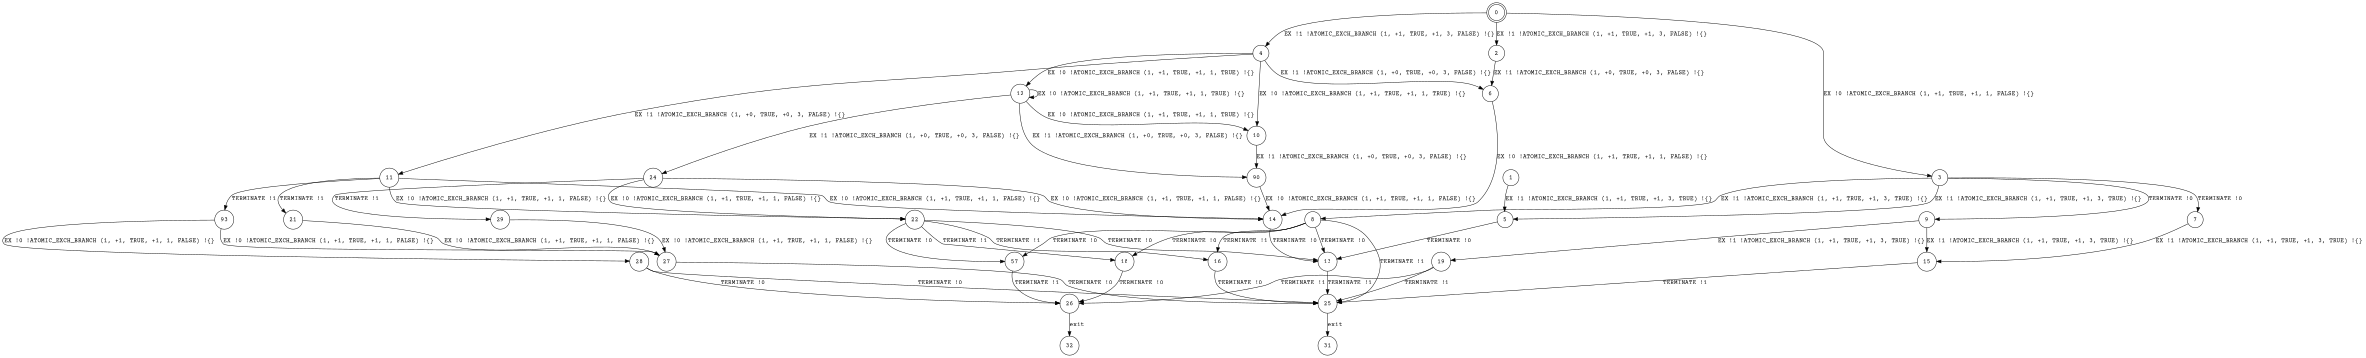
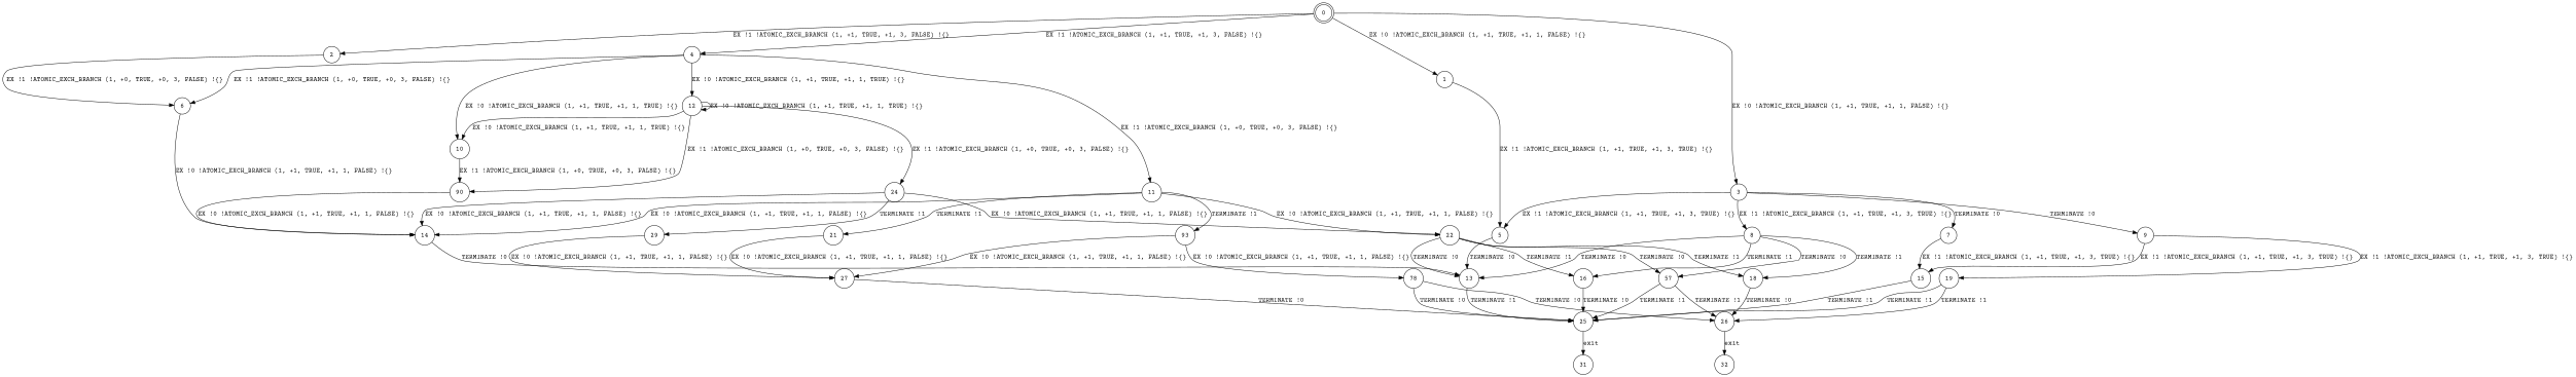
  digraph {
    fontname="Courier Prime"
    node [fontname="Courier Prime" shape=circle]
    edge [fontname="Courier Prime"]
    0 [peripheries=2]
    1
    2
    3
    4
    5
    6
    7
    8
    9
    10
    11
    12
    13
    14
    15
    16
    n18 [label=57]
    18
    19
    n21 [label=90]
    21
    22
    n24 [label=93]
    24
    25
    26
    27
-   28
+   28 [label=78]
    29
    31
    32
+   0 -> 1 [label="EX !0 !ATOMIC_EXCH_BRANCH (1, +1, TRUE, +1, 1, FALSE) !{}"]
    0 -> 2 [label="EX !1 !ATOMIC_EXCH_BRANCH (1, +1, TRUE, +1, 3, FALSE) !{}"]
    0 -> 3 [label="EX !0 !ATOMIC_EXCH_BRANCH (1, +1, TRUE, +1, 1, FALSE) !{}"]
    0 -> 4 [label="EX !1 !ATOMIC_EXCH_BRANCH (1, +1, TRUE, +1, 3, FALSE) !{}"]
    1 -> 5 [label="EX !1 !ATOMIC_EXCH_BRANCH (1, +1, TRUE, +1, 3, TRUE) !{}"]
    2 -> 6 [label="EX !1 !ATOMIC_EXCH_BRANCH (1, +0, TRUE, +0, 3, FALSE) !{}"]
    3 -> 5 [label="EX !1 !ATOMIC_EXCH_BRANCH (1, +1, TRUE, +1, 3, TRUE) !{}"]
    3 -> 7 [label="TERMINATE !0"]
    3 -> 8 [label="EX !1 !ATOMIC_EXCH_BRANCH (1, +1, TRUE, +1, 3, TRUE) !{}"]
    3 -> 9 [label="TERMINATE !0"]
    4 -> 6 [label="EX !1 !ATOMIC_EXCH_BRANCH (1, +0, TRUE, +0, 3, FALSE) !{}"]
    4 -> 10 [label="EX !0 !ATOMIC_EXCH_BRANCH (1, +1, TRUE, +1, 1, TRUE) !{}"]
    4 -> 11 [label="EX !1 !ATOMIC_EXCH_BRANCH (1, +0, TRUE, +0, 3, FALSE) !{}"]
    4 -> 12 [label="EX !0 !ATOMIC_EXCH_BRANCH (1, +1, TRUE, +1, 1, TRUE) !{}"]
    5 -> 13 [label="TERMINATE !0"]
    6 -> 14 [label="EX !0 !ATOMIC_EXCH_BRANCH (1, +1, TRUE, +1, 1, FALSE) !{}"]
    7 -> 15 [label="EX !1 !ATOMIC_EXCH_BRANCH (1, +1, TRUE, +1, 3, TRUE) !{}"]
    8 -> 13 [label="TERMINATE !0"]
    8 -> 16 [label="TERMINATE !1"]
    8 -> n18 [label="TERMINATE !0"]
-   8 -> 18 [label="TERMINATE !0"]
+   8 -> 18 [label="TERMINATE !1"]
    9 -> 15 [label="EX !1 !ATOMIC_EXCH_BRANCH (1, +1, TRUE, +1, 3, TRUE) !{}"]
    9 -> 19 [label="EX !1 !ATOMIC_EXCH_BRANCH (1, +1, TRUE, +1, 3, TRUE) !{}"]
    10 -> n21 [label="EX !1 !ATOMIC_EXCH_BRANCH (1, +0, TRUE, +0, 3, FALSE) !{}"]
    11 -> 14 [label="EX !0 !ATOMIC_EXCH_BRANCH (1, +1, TRUE, +1, 1, FALSE) !{}"]
    11 -> 21 [label="TERMINATE !1"]
    11 -> 22 [label="EX !0 !ATOMIC_EXCH_BRANCH (1, +1, TRUE, +1, 1, FALSE) !{}"]
    11 -> n24 [label="TERMINATE !1"]
    12 -> 10 [label="EX !0 !ATOMIC_EXCH_BRANCH (1, +1, TRUE, +1, 1, TRUE) !{}"]
    12 -> 12 [label="EX !0 !ATOMIC_EXCH_BRANCH (1, +1, TRUE, +1, 1, TRUE) !{}"]
    12 -> n21 [label="EX !1 !ATOMIC_EXCH_BRANCH (1, +0, TRUE, +0, 3, FALSE) !{}"]
    12 -> 24 [label="EX !1 !ATOMIC_EXCH_BRANCH (1, +0, TRUE, +0, 3, FALSE) !{}"]
    13 -> 25 [label="TERMINATE !1"]
    14 -> 13 [label="TERMINATE !0"]
    15 -> 25 [label="TERMINATE !1"]
    16 -> 25 [label="TERMINATE !0"]
-   8 -> 25 [label="TERMINATE !1"]
+   n18 -> 25 [label="TERMINATE !1"]
    n18 -> 26 [label="TERMINATE !1"]
    18 -> 26 [label="TERMINATE !0"]
    19 -> 25 [label="TERMINATE !1"]
    19 -> 26 [label="TERMINATE !1"]
    n21 -> 14 [label="EX !0 !ATOMIC_EXCH_BRANCH (1, +1, TRUE, +1, 1, FALSE) !{}"]
    21 -> 27 [label="EX !0 !ATOMIC_EXCH_BRANCH (1, +1, TRUE, +1, 1, FALSE) !{}"]
    22 -> 13 [label="TERMINATE !0"]
    22 -> 16 [label="TERMINATE !1"]
    22 -> n18 [label="TERMINATE !0"]
    22 -> 18 [label="TERMINATE !1"]
    n24 -> 27 [label="EX !0 !ATOMIC_EXCH_BRANCH (1, +1, TRUE, +1, 1, FALSE) !{}"]
    n24 -> 28 [label="EX !0 !ATOMIC_EXCH_BRANCH (1, +1, TRUE, +1, 1, FALSE) !{}"]
    24 -> 14 [label="EX !0 !ATOMIC_EXCH_BRANCH (1, +1, TRUE, +1, 1, FALSE) !{}"]
    24 -> 22 [label="EX !0 !ATOMIC_EXCH_BRANCH (1, +1, TRUE, +1, 1, FALSE) !{}"]
    24 -> 29 [label="TERMINATE !1"]
    25 -> 31 [label=exit]
    26 -> 32 [label=exit]
    27 -> 25 [label="TERMINATE !0"]
    28 -> 25 [label="TERMINATE !0"]
    28 -> 26 [label="TERMINATE !0"]
    29 -> 27 [label="EX !0 !ATOMIC_EXCH_BRANCH (1, +1, TRUE, +1, 1, FALSE) !{}"]
  }
